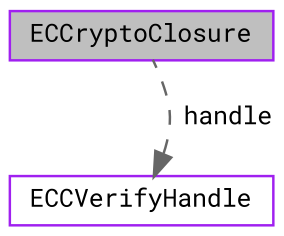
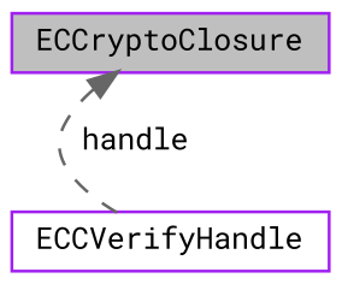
  digraph {
    fontname="Roboto Mono"
    node [color=purple fontname="Roboto Mono" fontsize=10 shape=record style=filled]
    n1 [fillcolor=grey75 fontcolor=black height=0.2 label=ECCryptoClosure width=0.4]
    n2 [fillcolor=white height=0.2 label=ECCVerifyHandle width=0.4]
-   n2 -> n1 [color=gray40 dir=back fontname="Roboto Mono" fontsize=10 label=" handle" labelfontname=Helvetica labelfontsize=10 style=dashed]
+   n1 -> n2 [color=gray40 dir=back fontname="Roboto Mono" fontsize=10 label=" handle" labelfontname=Helvetica labelfontsize=10 style=dashed]
  }
